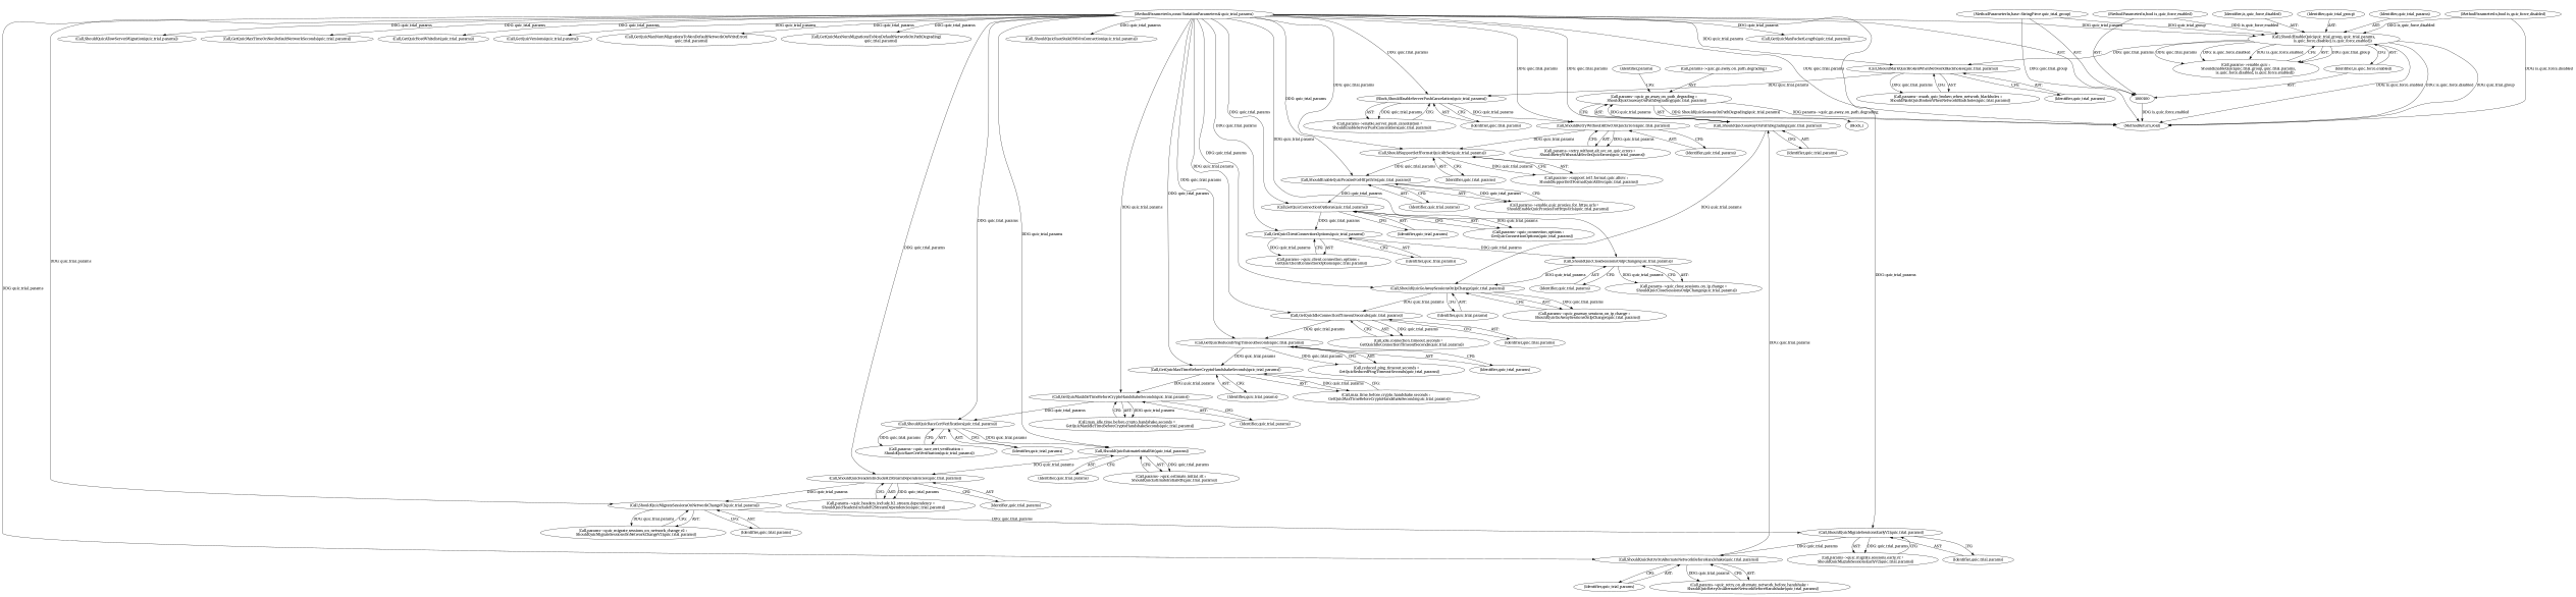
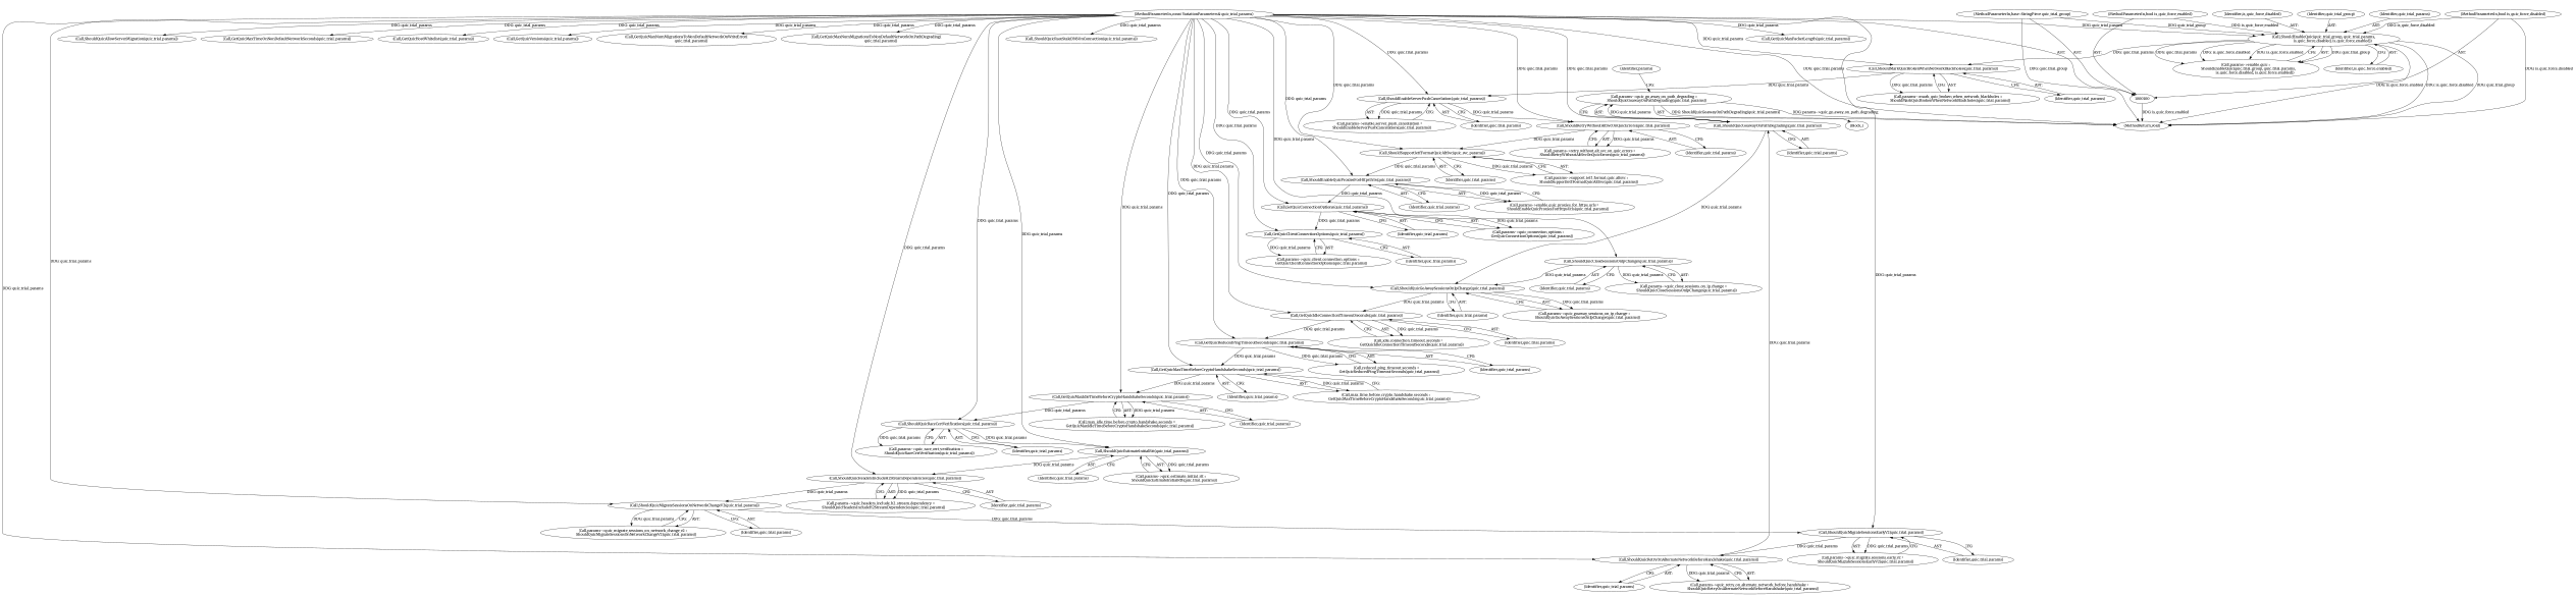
  digraph {
    fontname=Merriweather
    node [fontname=Merriweather]
    edge [fontname=Merriweather]
    n1 [label="(Call,params->quic_go_away_on_path_degrading =\n        ShouldQuicGoawayOnPathDegrading(quic_trial_params))"]
    n2 [label="(Call,ShouldQuicGoawayOnPathDegrading(quic_trial_params))"]
    n3 [label="(Block,)"]
    n4 [label="(MethodReturn,void)"]
    n5 [label="(Identifier,quic_trial_params)"]
    n6 [label="(Call,ShouldQuicGoAwaySessionsOnIpChange(quic_trial_params))"]
    n7 [label="(Call,ShouldQuicRaceStaleDNSOnConnection(quic_trial_params))"]
    n8 [label="(Call,ShouldQuicRetryOnAlternateNetworkBeforeHandshake(quic_trial_params))"]
    n9 [label="(Identifier,quic_trial_params)"]
    n10 [label="(Call,params->quic_retry_on_alternate_network_before_handshake =\n        ShouldQuicRetryOnAlternateNetworkBeforeHandshake(quic_trial_params))"]
    n11 [label="(Call,ShouldQuicMigrateSessionsEarlyV2(quic_trial_params))"]
    n12 [label="(Call,params->quic_migrate_sessions_early_v2 =\n        ShouldQuicMigrateSessionsEarlyV2(quic_trial_params))"]
    n13 [label="(Identifier,quic_trial_params)"]
    n14 [label="(Call,ShouldQuicMigrateSessionsOnNetworkChangeV2(quic_trial_params))"]
    n15 [label="(Call,params->quic_migrate_sessions_on_network_change_v2 =\n        ShouldQuicMigrateSessionsOnNetworkChangeV2(quic_trial_params))"]
    n16 [label="(Identifier,quic_trial_params)"]
    n17 [label="(Call,ShouldQuicHeadersIncludeH2StreamDependencies(quic_trial_params))"]
    n18 [label="(Call,params->quic_headers_include_h2_stream_dependency =\n        ShouldQuicHeadersIncludeH2StreamDependencies(quic_trial_params))"]
    n19 [label="(Identifier,quic_trial_params)"]
    n20 [label="(Call,ShouldQuicEstimateInitialRtt(quic_trial_params))"]
    n21 [label="(Identifier,quic_trial_params)"]
    n22 [label="(Call,params->quic_estimate_initial_rtt =\n        ShouldQuicEstimateInitialRtt(quic_trial_params))"]
    n23 [label="(Call,ShouldQuicRaceCertVerification(quic_trial_params))"]
    n24 [label="(Call,params->quic_race_cert_verification =\n        ShouldQuicRaceCertVerification(quic_trial_params))"]
    n25 [label="(Identifier,quic_trial_params)"]
    n26 [label="(Call,GetQuicMaxIdleTimeBeforeCryptoHandshakeSeconds(quic_trial_params))"]
    n27 [label="(Call,max_idle_time_before_crypto_handshake_seconds =\n        GetQuicMaxIdleTimeBeforeCryptoHandshakeSeconds(quic_trial_params))"]
    n28 [label="(Identifier,quic_trial_params)"]
    n29 [label="(Call,GetQuicMaxTimeBeforeCryptoHandshakeSeconds(quic_trial_params))"]
    n30 [label="(Call,max_time_before_crypto_handshake_seconds =\n        GetQuicMaxTimeBeforeCryptoHandshakeSeconds(quic_trial_params))"]
    n31 [label="(Identifier,quic_trial_params)"]
    n32 [label="(Call,GetQuicReducedPingTimeoutSeconds(quic_trial_params))"]
    n33 [label="(Call,reduced_ping_timeout_seconds =\n        GetQuicReducedPingTimeoutSeconds(quic_trial_params))"]
    n34 [label="(Identifier,quic_trial_params)"]
    n35 [label="(Call,GetQuicIdleConnectionTimeoutSeconds(quic_trial_params))"]
    n36 [label="(Call,idle_connection_timeout_seconds =\n        GetQuicIdleConnectionTimeoutSeconds(quic_trial_params))"]
    n37 [label="(Identifier,quic_trial_params)"]
    n38 [label="(Call,params->quic_goaway_sessions_on_ip_change =\n        ShouldQuicGoAwaySessionsOnIpChange(quic_trial_params))"]
    n39 [label="(Identifier,quic_trial_params)"]
    n40 [label="(Call,ShouldQuicCloseSessionsOnIpChange(quic_trial_params))"]
    n41 [label="(Call,params->quic_close_sessions_on_ip_change =\n        ShouldQuicCloseSessionsOnIpChange(quic_trial_params))"]
    n42 [label="(Identifier,quic_trial_params)"]
    n43 [label="(Call,GetQuicClientConnectionOptions(quic_trial_params))"]
    n44 [label="(Call,params->quic_client_connection_options =\n        GetQuicClientConnectionOptions(quic_trial_params))"]
    n45 [label="(Identifier,quic_trial_params)"]
    n46 [label="(Call,GetQuicConnectionOptions(quic_trial_params))"]
    n47 [label="(Call,params->quic_connection_options =\n         GetQuicConnectionOptions(quic_trial_params))"]
    n48 [label="(Identifier,quic_trial_params)"]
    n49 [label="(Call,ShouldEnableQuicProxiesForHttpsUrls(quic_trial_params))"]
    n50 [label="(Call,params->enable_quic_proxies_for_https_urls =\n         ShouldEnableQuicProxiesForHttpsUrls(quic_trial_params))"]
    n51 [label="(Identifier,quic_trial_params)"]
-   n52 [label="(Call,ShouldSupportIetfFormatQuicAltSvc(quic_trial_params))"]
+   n52 [label="(Call,ShouldSupportIetfFormatQuicAltSvc(quic_svc_params))"]
    n53 [label="(Identifier,quic_trial_params)"]
    n54 [label="(Call,params->support_ietf_format_quic_altsvc =\n      ShouldSupportIetfFormatQuicAltSvc(quic_trial_params))"]
    n55 [label="(Call,GetQuicMaxPacketLength(quic_trial_params))"]
    n56 [label="(Call,ShouldRetryWithoutAltSvcOnQuicErrors(quic_trial_params))"]
    n57 [label="(Identifier,quic_trial_params)"]
    n58 [label="(Call,params->retry_without_alt_svc_on_quic_errors =\n      ShouldRetryWithoutAltSvcOnQuicErrors(quic_trial_params))"]
-   n59 [label="(Block,ShouldEnableServerPushCancelation(quic_trial_params))"]
+   n59 [label="(Call,ShouldEnableServerPushCancelation(quic_trial_params))"]
    n60 [label="(Identifier,quic_trial_params)"]
    n61 [label="(Call,params->enable_server_push_cancellation =\n      ShouldEnableServerPushCancelation(quic_trial_params))"]
    n62 [label="(Call,ShouldMarkQuicBrokenWhenNetworkBlackholes(quic_trial_params))"]
    n63 [label="(Call,params->mark_quic_broken_when_network_blackholes =\n      ShouldMarkQuicBrokenWhenNetworkBlackholes(quic_trial_params))"]
    n64 [label="(Identifier,quic_trial_params)"]
    n65 [label="(Call,ShouldEnableQuic(quic_trial_group, quic_trial_params,\n                       is_quic_force_disabled, is_quic_force_enabled))"]
    n66 [label="(Identifier,is_quic_force_enabled)"]
    n67 [label="(Call,params->enable_quic =\n      ShouldEnableQuic(quic_trial_group, quic_trial_params,\n                       is_quic_force_disabled, is_quic_force_enabled))"]
    n68 [label="(MethodParameterIn,base::StringPiece quic_trial_group)"]
    1000100
    n70 [label="(MethodParameterIn,const VariationParameters& quic_trial_params)"]
    n71 [label="(Call,ShouldQuicAllowServerMigration(quic_trial_params))"]
    n72 [label="(Call,GetQuicMaxTimeOnNonDefaultNetworkSeconds(quic_trial_params))"]
    n73 [label="(Call,GetQuicHostWhitelist(quic_trial_params))"]
    n74 [label="(Call,GetQuicVersions(quic_trial_params))"]
    n75 [label="(Call,GetQuicMaxNumMigrationsToNonDefaultNetworkOnWriteError(\n            quic_trial_params))"]
    n76 [label="(Call,GetQuicMaxNumMigrationsToNonDefaultNetworkOnPathDegrading(\n            quic_trial_params))"]
    n77 [label="(MethodParameterIn,bool is_quic_force_disabled)"]
    n78 [label="(MethodParameterIn,bool is_quic_force_enabled)"]
    n79 [label="(Identifier,quic_trial_params)"]
-   n80 [label="(Call,params->quic_go_away_on_path_degrading)"]
    n81 [label="(Identifier,is_quic_force_disabled)"]
    n82 [label="(Identifier,params)"]
    n83 [label="(Identifier,quic_trial_group)"]
    n1 -> n2 [label="CFG: "]
    n1 -> n3 [label="AST: "]
    n1 -> n4 [label="DDG: ShouldQuicGoawayOnPathDegrading(quic_trial_params)"]
    n1 -> n4 [label="DDG: params->quic_go_away_on_path_degrading"]
    n2 -> n1 [label="AST: "]
    n2 -> n1 [label="DDG: quic_trial_params"]
    n2 -> n5 [label="CFG: "]
    n2 -> n6 [label="DDG: quic_trial_params"]
    n5 -> n2 [label="AST: "]
    n6 -> n35 [label="DDG: quic_trial_params"]
    n6 -> n38 [label="AST: "]
    n6 -> n38 [label="DDG: quic_trial_params"]
    n6 -> n39 [label="CFG: "]
    n8 -> n2 [label="DDG: quic_trial_params"]
    n8 -> n9 [label="CFG: "]
    n8 -> n10 [label="AST: "]
    n8 -> n10 [label="DDG: quic_trial_params"]
    n9 -> n8 [label="AST: "]
    n10 -> n8 [label="CFG: "]
    n11 -> n8 [label="DDG: quic_trial_params"]
    n11 -> n12 [label="AST: "]
    n11 -> n12 [label="DDG: quic_trial_params"]
    n11 -> n13 [label="CFG: "]
    n12 -> n11 [label="CFG: "]
    n13 -> n11 [label="AST: "]
    n14 -> n11 [label="DDG: quic_trial_params"]
    n14 -> n15 [label="AST: "]
    n14 -> n15 [label="DDG: quic_trial_params"]
    n14 -> n16 [label="CFG: "]
    n15 -> n14 [label="CFG: "]
    n16 -> n14 [label="AST: "]
    n17 -> n14 [label="DDG: quic_trial_params"]
    n17 -> n18 [label="AST: "]
    n17 -> n18 [label="DDG: quic_trial_params"]
    n17 -> n19 [label="CFG: "]
    n18 -> n17 [label="CFG: "]
    n19 -> n17 [label="AST: "]
    n20 -> n17 [label="DDG: quic_trial_params"]
    n20 -> n21 [label="CFG: "]
    n20 -> n22 [label="AST: "]
    n20 -> n22 [label="DDG: quic_trial_params"]
    n21 -> n20 [label="AST: "]
    n22 -> n20 [label="CFG: "]
    n23 -> n20 [label="DDG: quic_trial_params"]
    n23 -> n24 [label="AST: "]
    n23 -> n24 [label="DDG: quic_trial_params"]
    n23 -> n25 [label="CFG: "]
    n24 -> n23 [label="CFG: "]
    n25 -> n23 [label="AST: "]
    n26 -> n23 [label="DDG: quic_trial_params"]
    n26 -> n27 [label="AST: "]
    n26 -> n27 [label="DDG: quic_trial_params"]
    n26 -> n28 [label="CFG: "]
    n27 -> n26 [label="CFG: "]
    n28 -> n26 [label="AST: "]
    n29 -> n26 [label="DDG: quic_trial_params"]
    n29 -> n30 [label="AST: "]
    n29 -> n30 [label="DDG: quic_trial_params"]
    n29 -> n31 [label="CFG: "]
    n30 -> n29 [label="CFG: "]
    n31 -> n29 [label="AST: "]
    n32 -> n29 [label="DDG: quic_trial_params"]
    n32 -> n33 [label="AST: "]
    n32 -> n33 [label="DDG: quic_trial_params"]
    n32 -> n34 [label="CFG: "]
    n33 -> n32 [label="CFG: "]
    n34 -> n32 [label="AST: "]
    n35 -> n32 [label="DDG: quic_trial_params"]
    n35 -> n36 [label="AST: "]
    n35 -> n36 [label="DDG: quic_trial_params"]
    n35 -> n37 [label="CFG: "]
    n36 -> n35 [label="CFG: "]
    n37 -> n35 [label="AST: "]
    n38 -> n6 [label="CFG: "]
    n39 -> n6 [label="AST: "]
    n40 -> n6 [label="DDG: quic_trial_params"]
    n40 -> n41 [label="AST: "]
    n40 -> n41 [label="DDG: quic_trial_params"]
    n40 -> n42 [label="CFG: "]
    n41 -> n40 [label="CFG: "]
    n42 -> n40 [label="AST: "]
-   n43 -> n40 [label="DDG: quic_trial_params"]
    n43 -> n44 [label="AST: "]
    n43 -> n44 [label="DDG: quic_trial_params"]
    n43 -> n45 [label="CFG: "]
    n44 -> n43 [label="CFG: "]
    n45 -> n43 [label="AST: "]
    n46 -> n43 [label="DDG: quic_trial_params"]
    n46 -> n47 [label="AST: "]
    n46 -> n47 [label="DDG: quic_trial_params"]
    n46 -> n48 [label="CFG: "]
    n47 -> n46 [label="CFG: "]
    n48 -> n46 [label="AST: "]
    n49 -> n46 [label="DDG: quic_trial_params"]
    n49 -> n50 [label="AST: "]
    n49 -> n50 [label="DDG: quic_trial_params"]
    n49 -> n51 [label="CFG: "]
    n50 -> n49 [label="CFG: "]
    n51 -> n49 [label="AST: "]
    n52 -> n49 [label="DDG: quic_trial_params"]
    n52 -> n53 [label="CFG: "]
    n52 -> n54 [label="AST: "]
    n52 -> n54 [label="DDG: quic_trial_params"]
    n53 -> n52 [label="AST: "]
    n54 -> n52 [label="CFG: "]
    n56 -> n52 [label="DDG: quic_trial_params"]
    n56 -> n57 [label="CFG: "]
    n56 -> n58 [label="AST: "]
    n56 -> n58 [label="DDG: quic_trial_params"]
    n57 -> n56 [label="AST: "]
    n58 -> n56 [label="CFG: "]
    n59 -> n56 [label="DDG: quic_trial_params"]
    n59 -> n60 [label="CFG: "]
    n59 -> n61 [label="AST: "]
    n59 -> n61 [label="DDG: quic_trial_params"]
    n60 -> n59 [label="AST: "]
    n61 -> n59 [label="CFG: "]
    n62 -> n59 [label="DDG: quic_trial_params"]
    n62 -> n63 [label="AST: "]
    n62 -> n63 [label="DDG: quic_trial_params"]
    n62 -> n64 [label="CFG: "]
    n63 -> n62 [label="CFG: "]
    n64 -> n62 [label="AST: "]
    n65 -> n4 [label="DDG: is_quic_force_disabled"]
    n65 -> n4 [label="DDG: quic_trial_group"]
    n65 -> n4 [label="DDG: is_quic_force_enabled"]
    n65 -> n62 [label="DDG: quic_trial_params"]
    n65 -> n66 [label="CFG: "]
    n65 -> n67 [label="AST: "]
    n65 -> n67 [label="DDG: quic_trial_group"]
    n65 -> n67 [label="DDG: quic_trial_params"]
    n65 -> n67 [label="DDG: is_quic_force_disabled"]
    n65 -> n67 [label="DDG: is_quic_force_enabled"]
    n66 -> n65 [label="AST: "]
    n67 -> n65 [label="CFG: "]
    n68 -> n4 [label="DDG: quic_trial_group"]
    n68 -> n65 [label="DDG: quic_trial_group"]
    n68 -> 1000100 [label="AST: "]
    1000100 -> n4 [label="DDG: is_quic_force_enabled"]
    n70 -> n2 [label="DDG: quic_trial_params"]
    n70 -> n4 [label="DDG: quic_trial_params"]
    n70 -> n6 [label="DDG: quic_trial_params"]
    n70 -> n7 [label="DDG: quic_trial_params"]
    n70 -> n8 [label="DDG: quic_trial_params"]
    n70 -> n11 [label="DDG: quic_trial_params"]
    n70 -> n14 [label="DDG: quic_trial_params"]
    n70 -> n17 [label="DDG: quic_trial_params"]
    n70 -> n20 [label="DDG: quic_trial_params"]
    n70 -> n23 [label="DDG: quic_trial_params"]
    n70 -> n26 [label="DDG: quic_trial_params"]
    n70 -> n29 [label="DDG: quic_trial_params"]
    n70 -> n32 [label="DDG: quic_trial_params"]
    n70 -> n35 [label="DDG: quic_trial_params"]
    n70 -> n40 [label="DDG: quic_trial_params"]
    n70 -> n43 [label="DDG: quic_trial_params"]
    n70 -> n46 [label="DDG: quic_trial_params"]
    n70 -> n49 [label="DDG: quic_trial_params"]
    n70 -> n52 [label="DDG: quic_trial_params"]
    n70 -> n55 [label="DDG: quic_trial_params"]
    n70 -> n56 [label="DDG: quic_trial_params"]
    n70 -> n59 [label="DDG: quic_trial_params"]
    n70 -> n62 [label="DDG: quic_trial_params"]
    n70 -> n65 [label="DDG: quic_trial_params"]
    n70 -> 1000100 [label="AST: "]
    n70 -> n71 [label="DDG: quic_trial_params"]
    n70 -> n72 [label="DDG: quic_trial_params"]
    n70 -> n73 [label="DDG: quic_trial_params"]
    n70 -> n74 [label="DDG: quic_trial_params"]
    n70 -> n75 [label="DDG: quic_trial_params"]
    n70 -> n76 [label="DDG: quic_trial_params"]
    n77 -> n4 [label="DDG: is_quic_force_disabled"]
    n77 -> n65 [label="DDG: is_quic_force_disabled"]
-   n66 -> 1000100 [label="AST: "]
+   n77 -> 1000100 [label="AST: "]
    n78 -> n65 [label="DDG: is_quic_force_enabled"]
    n78 -> 1000100 [label="AST: "]
    n79 -> n65 [label="AST: "]
-   n80 -> n1 [label="AST: "]
    n81 -> n65 [label="AST: "]
    n82 -> n1 [label="CFG: "]
    n83 -> n65 [label="AST: "]
  }
